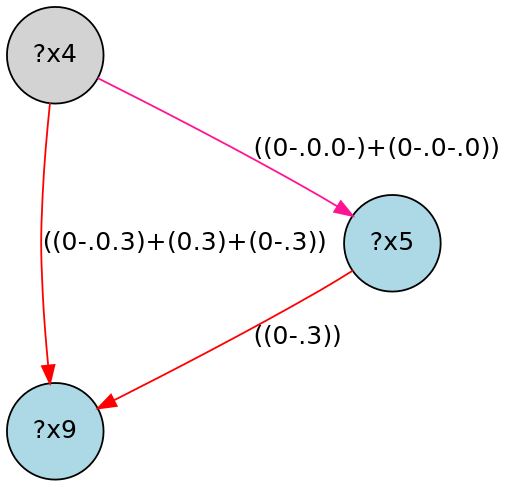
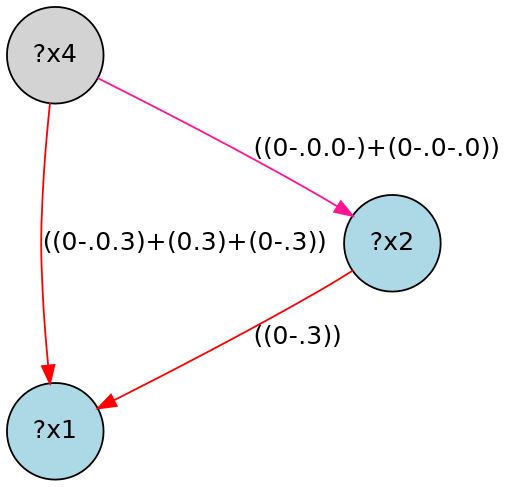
  digraph {
    fontname="DejaVu Sans"
    node [fillcolor=lightblue fontname="DejaVu Sans" shape=circle style=filled]
    edge [color=red fontname="DejaVu Sans"]
    n1 [fillcolor=lightgrey label="?x4"]
-   n2 [label="?x9"]
-   n3 [label="?x5"]
+   n2 [label="?x1"]
+   n3 [label="?x2"]
    n1 -> n2 [label="((0-.0.3)+(0.3)+(0-.3))"]
    n1 -> n3 [color=deeppink label="((0-.0.0-)+(0-.0-.0))"]
    n3 -> n2 [label="((0-.3))"]
  }
